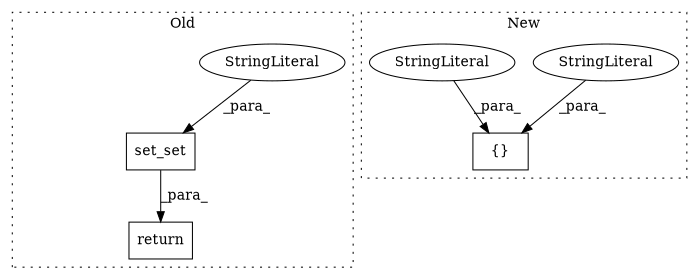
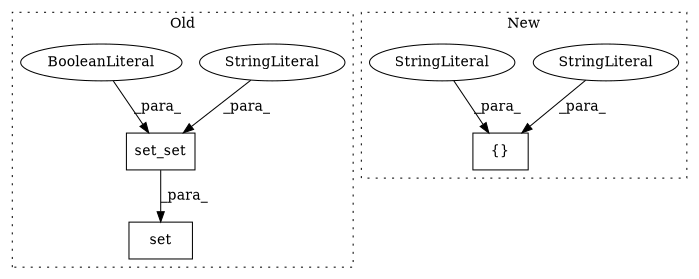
  digraph {
    node [a=45 l=3 shape=ellipse]
    n1 [a=32 l="10,1" label=set_set s="15143,15169" shape=box]
    n2 [l=10 label=StringLiteral s=15153]
-   n4 [a=41 l=7 label=return s=15452 shape=box]
+   n3 [a=9 l=5 label=BooleanLiteral s=15164]
+   n4 [a=41 l=7 label=set s=15452 shape=box]
    n5 [a=4 l="1,1" label="{}" s="15366,15382" shape=box]
    n6 [label=StringLiteral s=15367]
    n7 [label=StringLiteral s=15371]
    subgraph cluster_1 {
      label=Old
      style=dotted
      n1
      n2
+     n3
      n4
    }
    subgraph cluster_2 {
      label=New
      style=dotted
      n5
      n6
      n7
    }
    n1 -> n4 [label=_para_]
    n2 -> n1 [label=_para_]
+   n3 -> n1 [label=_para_]
    n6 -> n5 [label=_para_]
    n7 -> n5 [label=_para_]
  }
